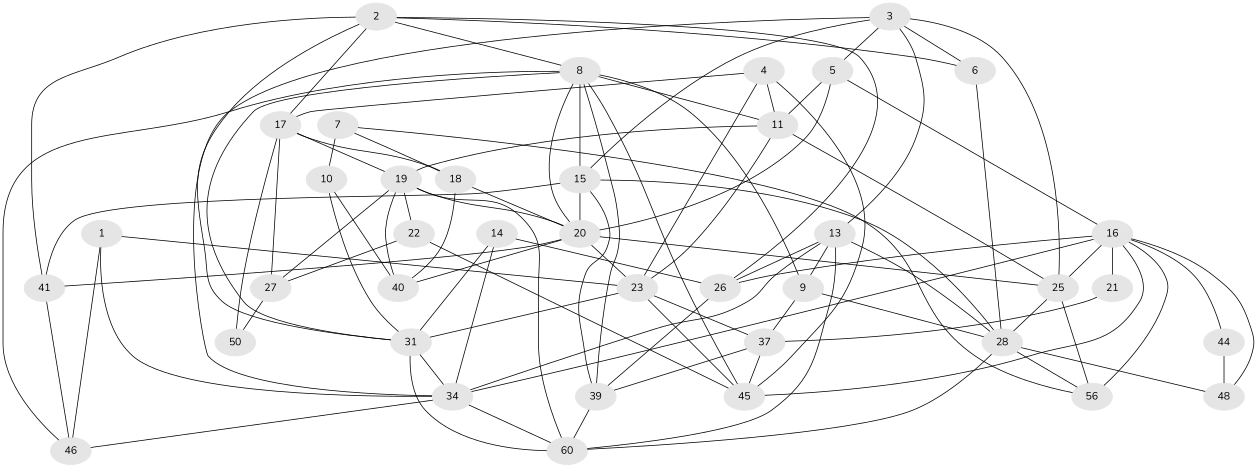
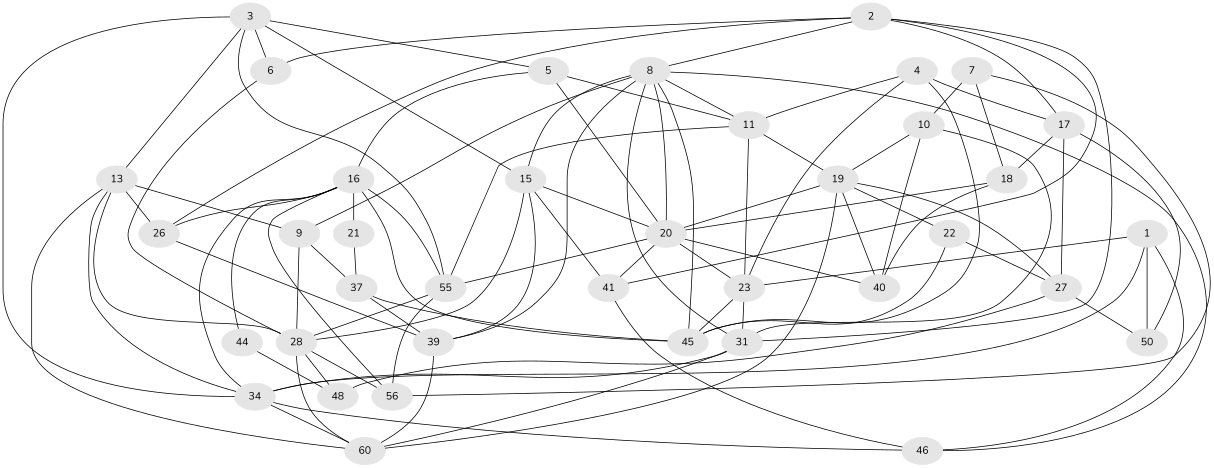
  graph {
    fontname=Nunito
    node [color=gray90 fontname=Nunito style=filled]
    edge [fontname=Nunito]
    23 [super="+62"]
    31 [super="+32"]
    45 [super="+59"]
    37 [super="+58"]
    1
    34 [super="+61"]
    46 [super="+65"]
    50 [super="+55"]
    60 [super="+63"]
    2 [super="+64"]
    6 [super="+24"]
    8 [super="+33"]
    17
    26 [super="+29"]
    41
    28 [super="+30"]
    15
    11 [super="+54"]
    20 [super="+52"]
    9 [super="+42"]
    39
    18 [super="+49"]
    27
    3 [super="+12"]
    5 [super="+47"]
    13 [super="+36"]
-   25 [super="+53"]
+   25 [super="+53" label=55]
    16 [super="+35"]
    56
    19 [super="+51"]
    4
    21
    44
    40 [super="+43"]
    48
    7 [super="+38"]
    10 [super="+57"]
    22
-   14
    23 -- 31
    23 -- 45
-   23 -- 37
    31 -- 34
    31 -- 60
    37 -- 45
    37 -- 39
    1 -- 23
    1 -- 34
    1 -- 46
+   1 -- 50
    34 -- 46
    34 -- 60
    2 -- 31
    2 -- 6
    2 -- 8
    2 -- 17
    2 -- 26
    2 -- 41
    6 -- 28
    8 -- 31
    8 -- 45
    8 -- 46
    8 -- 15
    8 -- 11
    8 -- 20
    8 -- 9 [weight=2]
    8 -- 39
    17 -- 50
    17 -- 18
    17 -- 27
    26 -- 39
    41 -- 46
    28 -- 60
    28 -- 56
    28 -- 48
    15 -- 41
    15 -- 28
    15 -- 20
    15 -- 39
    11 -- 23
    11 -- 25
    11 -- 19
    20 -- 23 [weight=2]
    20 -- 41
    20 -- 25
    20 -- 40
    9 -- 37
    9 -- 28
    39 -- 60
    18 -- 20
    18 -- 40 [weight=2]
    27 -- 50
-   16 -- 48
+   27 -- 48
    3 -- 34
    3 -- 6
    3 -- 15
    3 -- 5
    3 -- 13
    3 -- 25
    5 -- 11
    5 -- 20
    5 -- 16
    13 -- 34
    13 -- 60
    13 -- 26
    13 -- 28
    13 -- 9
    25 -- 28
    25 -- 56
    16 -- 45
    16 -- 34
    16 -- 26
    16 -- 25
    16 -- 56
    16 -- 21
    16 -- 44
    19 -- 60
    19 -- 20
    19 -- 27
    19 -- 40
    19 -- 22
    4 -- 23
    4 -- 45
    4 -- 17
    4 -- 11
    21 -- 37
    44 -- 48
    7 -- 18
    7 -- 56
    7 -- 10 [weight=2]
    10 -- 31
-   17 -- 19
+   10 -- 19
    10 -- 40
    22 -- 45
    22 -- 27
-   14 -- 31
-   14 -- 34
-   14 -- 26
  }
